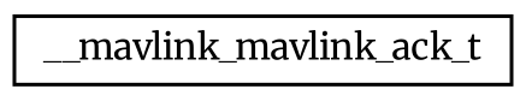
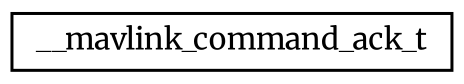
  digraph {
    rankdir=LR
    fontname=Merriweather
-   n1 [color=black fillcolor=white fontname=Merriweather fontsize=10 height=0.2 label=__mavlink_mavlink_ack_t shape=record style=filled width=0.4]
+   n1 [color=black fillcolor=white fontname=Merriweather fontsize=10 height=0.2 label=__mavlink_command_ack_t shape=record style=filled width=0.4]
  }
